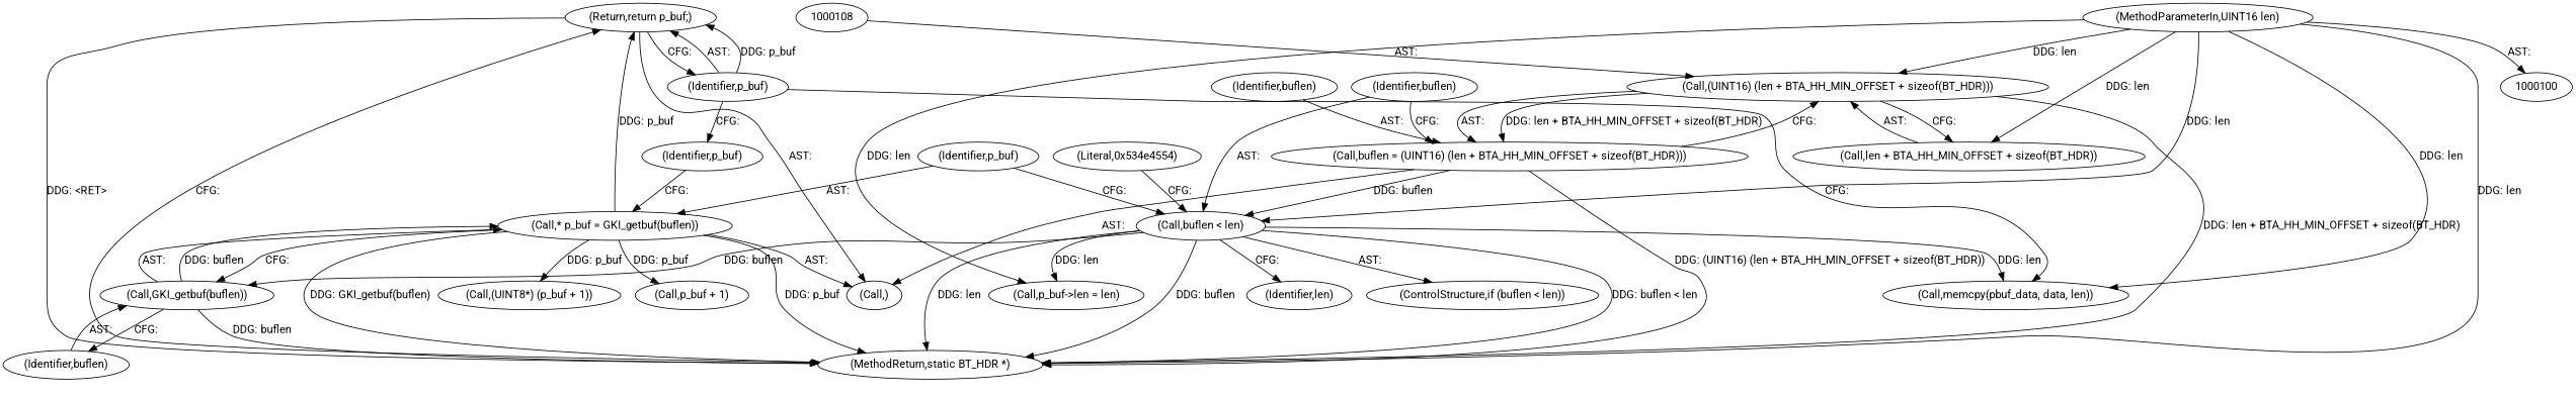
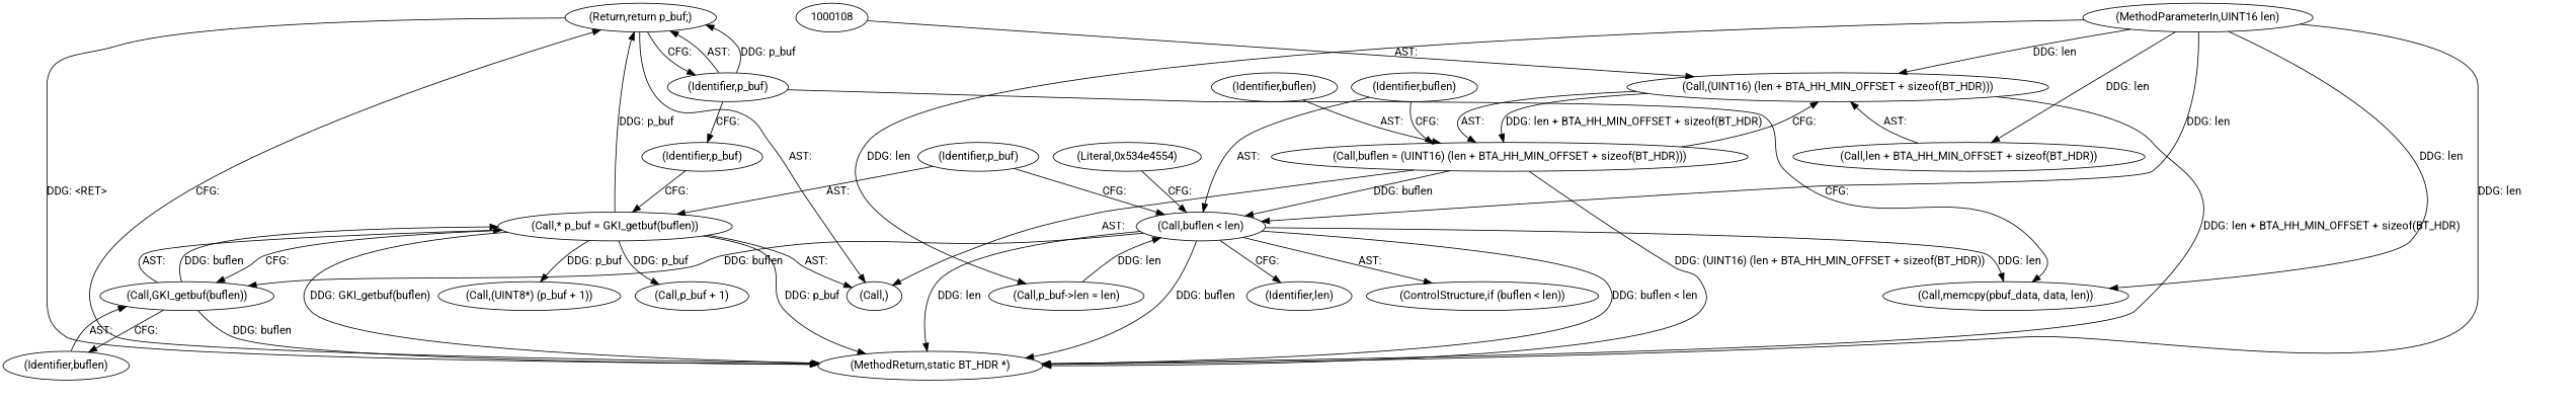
  digraph {
    fontname=Roboto
    node [fontname=Roboto]
    edge [fontname=Roboto]
    n1 [label="(Return,return p_buf;)"]
    n2 [label="(Identifier,p_buf)"]
    n3 [label="(MethodReturn,static BT_HDR *)"]
    n4 [label="(Call,)"]
    n5 [label="(Identifier,p_buf)"]
    n6 [label="(Call,memcpy(pbuf_data, data, len))"]
    n7 [label="(Call,* p_buf = GKI_getbuf(buflen))"]
    n8 [label="(Call,GKI_getbuf(buflen))"]
    n9 [label="(Call,(UINT8*) (p_buf + 1))"]
    n10 [label="(Call,p_buf + 1)"]
    n11 [label="(Identifier,buflen)"]
    n12 [label="(Call,buflen < len)"]
    n13 [label="(Identifier,len)"]
    n14 [label="(Call,p_buf->len = len)"]
    n15 [label="(ControlStructure,if (buflen < len))"]
    n16 [label="(Call,buflen = (UINT16) (len + BTA_HH_MIN_OFFSET + sizeof(BT_HDR)))"]
    n17 [label="(Call,(UINT16) (len + BTA_HH_MIN_OFFSET + sizeof(BT_HDR)))"]
    n18 [label="(Call,len + BTA_HH_MIN_OFFSET + sizeof(BT_HDR))"]
    n19 [label="(MethodParameterIn,UINT16 len)"]
-   1000100
    n21 [label="(Identifier,buflen)"]
    n22 [label="(Identifier,p_buf)"]
    n23 [label="(Identifier,buflen)"]
    n24 [label="(Literal,0x534e4554)"]
    1000108
    n1 -> n2 [label="CFG: "]
    n1 -> n3 [label="DDG: <RET>"]
    n1 -> n4 [label="AST: "]
    n2 -> n1 [label="AST: "]
    n2 -> n1 [label="DDG: p_buf"]
    n2 -> n5 [label="CFG: "]
    n2 -> n6 [label="CFG: "]
    n3 -> n1 [label="CFG: "]
    n5 -> n7 [label="CFG: "]
    n7 -> n1 [label="DDG: p_buf"]
    n7 -> n3 [label="DDG: p_buf"]
    n7 -> n3 [label="DDG: GKI_getbuf(buflen)"]
    n7 -> n4 [label="AST: "]
    n7 -> n8 [label="CFG: "]
    n7 -> n9 [label="DDG: p_buf"]
    n7 -> n10 [label="DDG: p_buf"]
    n8 -> n3 [label="DDG: buflen"]
    n8 -> n7 [label="AST: "]
    n8 -> n7 [label="DDG: buflen"]
    n8 -> n11 [label="CFG: "]
    n11 -> n8 [label="AST: "]
    n12 -> n3 [label="DDG: len"]
    n12 -> n3 [label="DDG: buflen"]
    n12 -> n3 [label="DDG: buflen < len"]
    n12 -> n6 [label="DDG: len"]
    n12 -> n8 [label="DDG: buflen"]
    n12 -> n13 [label="CFG: "]
-   n12 -> n14 [label="DDG: len"]
+   n14 -> n12 [label="DDG: len"]
    n12 -> n15 [label="AST: "]
    n16 -> n3 [label="DDG: (UINT16) (len + BTA_HH_MIN_OFFSET + sizeof(BT_HDR))"]
    n16 -> n4 [label="AST: "]
    n16 -> n12 [label="DDG: buflen"]
    n16 -> n17 [label="CFG: "]
    n17 -> n3 [label="DDG: len + BTA_HH_MIN_OFFSET + sizeof(BT_HDR)"]
    n17 -> n16 [label="AST: "]
    n17 -> n16 [label="DDG: len + BTA_HH_MIN_OFFSET + sizeof(BT_HDR)"]
-   n17 -> n18 [label="CFG: "]
    n18 -> n17 [label="AST: "]
    n19 -> n3 [label="DDG: len"]
    n19 -> n6 [label="DDG: len"]
    n19 -> n12 [label="DDG: len"]
    n19 -> n14 [label="DDG: len"]
    n19 -> n17 [label="DDG: len"]
    n19 -> n18 [label="DDG: len"]
-   n19 -> 1000100 [label="AST: "]
    n21 -> n12 [label="AST: "]
    n21 -> n16 [label="CFG: "]
    n22 -> n7 [label="AST: "]
    n22 -> n12 [label="CFG: "]
    n23 -> n16 [label="AST: "]
    n24 -> n12 [label="CFG: "]
    1000108 -> n17 [label="AST: "]
  }
